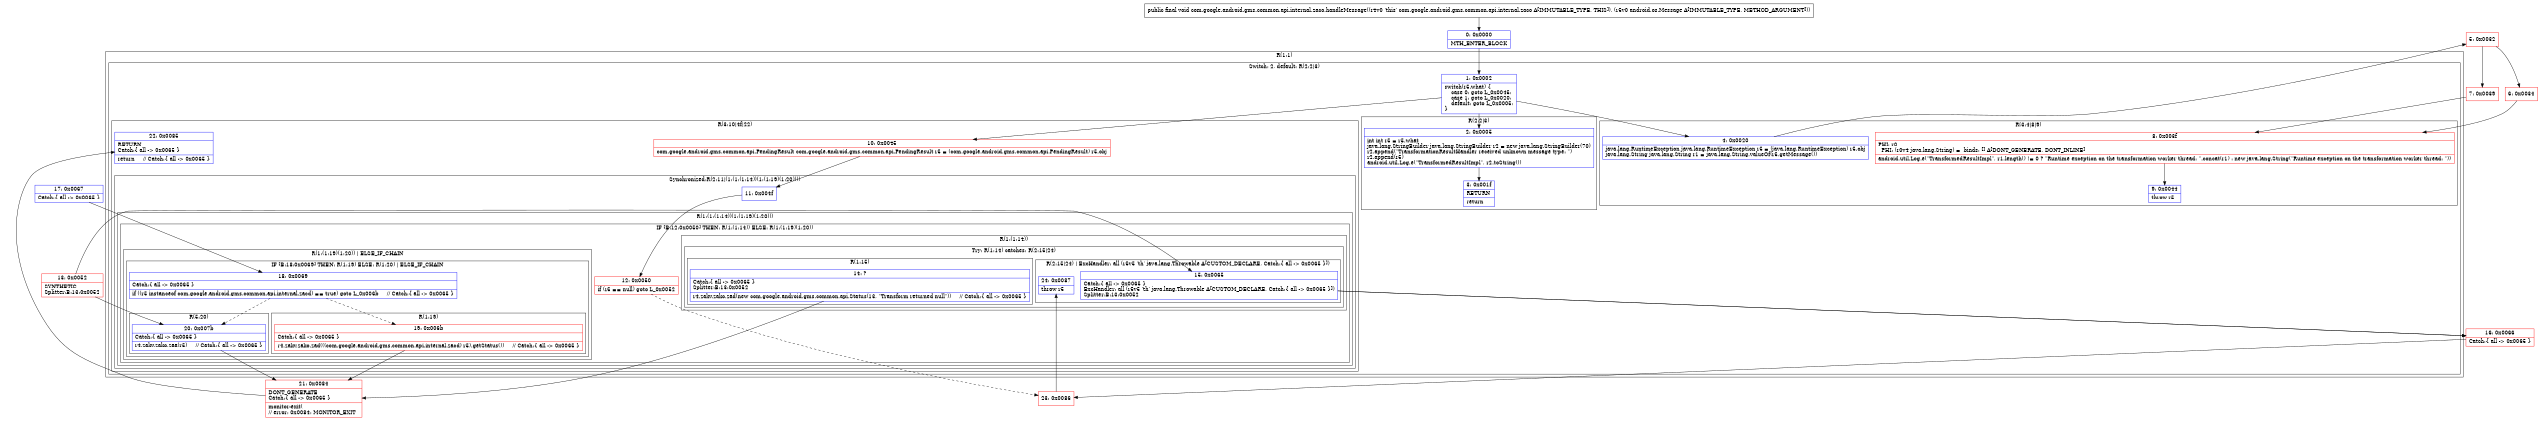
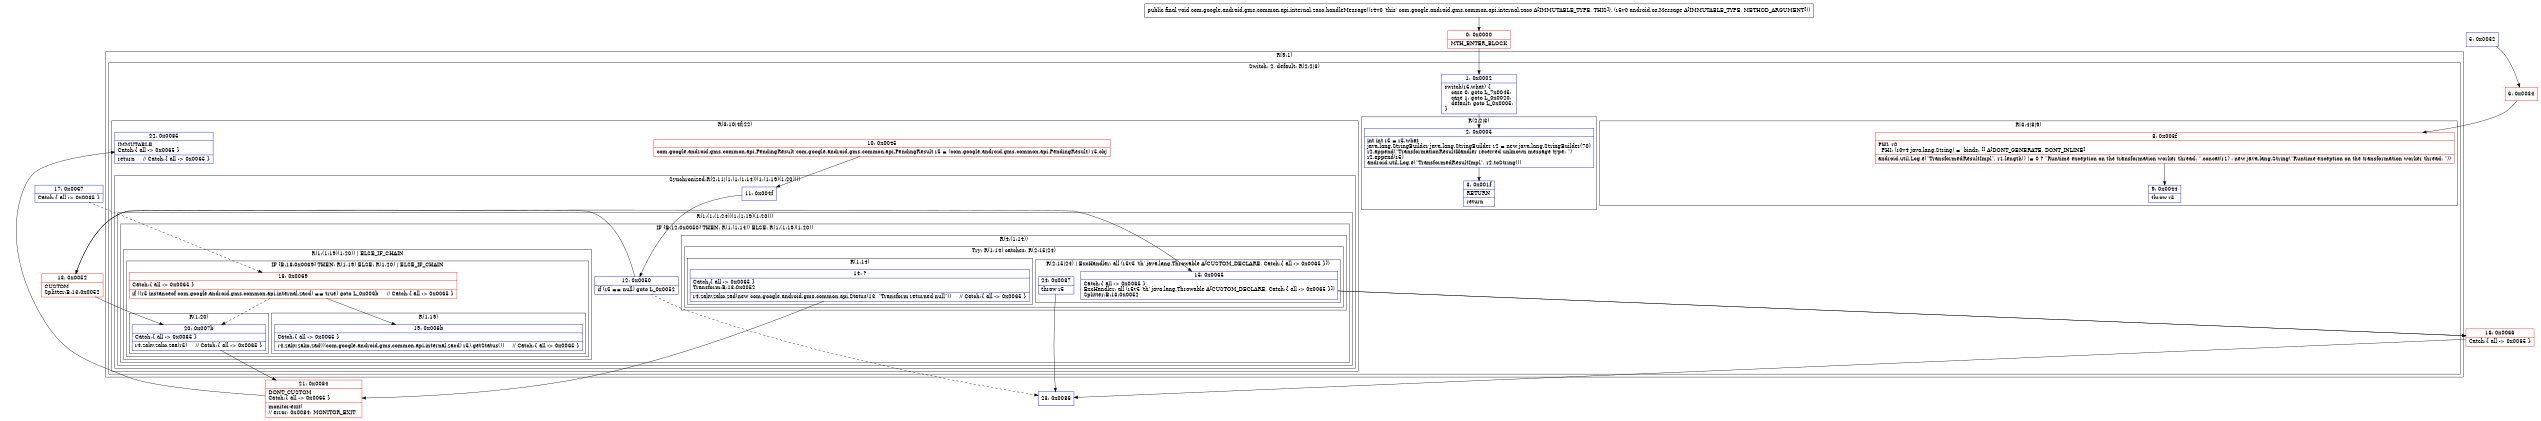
  digraph {
    node [color=blue shape=record]
-   n1 [label="{14\:\ ?|Catch:\{ all \-\> 0x0065 \}\lSplitter:B:13:0x0052\l|r4.zakv.zako.zad(new com.google.android.gms.common.api.Status(13, \"Transform returned null\"))     \/\/ Catch:\{ all \-\> 0x0065 \}\l}"]
+   n1 [label="{14\:\ ?|Catch:\{ all \-\> 0x0065 \}\lTransform:B:13:0x0052\l|r4.zakv.zako.zad(new com.google.android.gms.common.api.Status(13, \"Transform returned null\"))     \/\/ Catch:\{ all \-\> 0x0065 \}\l}"]
    n2 [label="{15\:\ 0x0065|Catch:\{ all \-\> 0x0065 \}\lExcHandler: all (r5v5 'th' java.lang.Throwable A[CUSTOM_DECLARE, Catch:\{ all \-\> 0x0065 \}])\lSplitter:B:13:0x0052\l}"]
    n3 [label="{24\:\ 0x0087|throw r5\l}"]
-   n4 [color=red label="{19\:\ 0x006b|Catch:\{ all \-\> 0x0065 \}\l|r4.zakv.zako.zad(((com.google.android.gms.common.api.internal.zacd) r5).getStatus())     \/\/ Catch:\{ all \-\> 0x0065 \}\l}"]
+   n4 [label="{19\:\ 0x006b|Catch:\{ all \-\> 0x0065 \}\l|r4.zakv.zako.zad(((com.google.android.gms.common.api.internal.zacd) r5).getStatus())     \/\/ Catch:\{ all \-\> 0x0065 \}\l}"]
    n5 [label="{20\:\ 0x007b|Catch:\{ all \-\> 0x0065 \}\l|r4.zakv.zako.zaa(r5)     \/\/ Catch:\{ all \-\> 0x0065 \}\l}"]
-   n6 [label="{18\:\ 0x0069|Catch:\{ all \-\> 0x0065 \}\l|if ((r5 instanceof com.google.android.gms.common.api.internal.zacd) == true) goto L_0x006b     \/\/ Catch:\{ all \-\> 0x0065 \}\l}"]
-   n7 [color=red label="{12\:\ 0x0050|if (r5 == null) goto L_0x0052\l}"]
+   n6 [color=red label="{18\:\ 0x0069|Catch:\{ all \-\> 0x0065 \}\l|if ((r5 instanceof com.google.android.gms.common.api.internal.zacd) == true) goto L_0x006b     \/\/ Catch:\{ all \-\> 0x0065 \}\l}"]
+   n7 [label="{12\:\ 0x0050|if (r5 == null) goto L_0x0052\l}"]
    n8 [label="{11\:\ 0x004f}"]
    n9 [color=red label="{10\:\ 0x0045|com.google.android.gms.common.api.PendingResult com.google.android.gms.common.api.PendingResult r5 = (com.google.android.gms.common.api.PendingResult) r5.obj\l}"]
-   n10 [label="{22\:\ 0x0085|RETURN\lCatch:\{ all \-\> 0x0065 \}\l|return     \/\/ Catch:\{ all \-\> 0x0065 \}\l}"]
-   n11 [label="{4\:\ 0x0020|java.lang.RuntimeException java.lang.RuntimeException r5 = (java.lang.RuntimeException) r5.obj\ljava.lang.String java.lang.String r1 = java.lang.String.valueOf(r5.getMessage())\l}"]
+   n10 [label="{22\:\ 0x0085|IMMUTABLE\lCatch:\{ all \-\> 0x0065 \}\l|return     \/\/ Catch:\{ all \-\> 0x0065 \}\l}"]
    n12 [color=red label="{8\:\ 0x003f|PHI: r0 \l  PHI: (r0v4 java.lang.String) =  binds: [] A[DONT_GENERATE, DONT_INLINE]\l|android.util.Log.e(\"TransformedResultImpl\", r1.length() != 0 ? \"Runtime exception on the transformation worker thread: \".concat(r1) : new java.lang.String(\"Runtime exception on the transformation worker thread: \"))\l}"]
    n13 [label="{9\:\ 0x0044|throw r5\l}"]
    n14 [label="{2\:\ 0x0005|int int r5 = r5.what\ljava.lang.StringBuilder java.lang.StringBuilder r2 = new java.lang.StringBuilder(70)\lr2.append(\"TransformationResultHandler received unknown message type: \")\lr2.append(r5)\landroid.util.Log.e(\"TransformedResultImpl\", r2.toString())\l}"]
    n15 [label="{3\:\ 0x001f|RETURN\l|return\l}"]
-   n16 [label="{1\:\ 0x0002|switch(r5.what) \{\l    case 0: goto L_0x0045;\l    case 1: goto L_0x0020;\l    default: goto L_0x0005;\l\}\l}"]
-   n17 [color=red label="{21\:\ 0x0084|DONT_GENERATE\lCatch:\{ all \-\> 0x0065 \}\l|monitor\-exit(\l\/\/ error: 0x0084: MONITOR_EXIT  \l}"]
+   n16 [label="{1\:\ 0x0002|switch(r5.what) \{\l    case 0: goto L_7x0045;\l    case 1: goto L_0x0020;\l    default: goto L_0x0005;\l\}\l}"]
+   n17 [color=red label="{21\:\ 0x0084|DONT_CUSTOM\lCatch:\{ all \-\> 0x0065 \}\l|monitor\-exit(\l\/\/ error: 0x0084: MONITOR_EXIT  \l}"]
    n18 [color=red label="{16\:\ 0x0066|Catch:\{ all \-\> 0x0065 \}\l}"]
-   n19 [color=red label="{13\:\ 0x0052|SYNTHETIC\lSplitter:B:13:0x0052\l}"]
-   n20 [color=red label="{23\:\ 0x0086}"]
-   n21 [color=red label="{5\:\ 0x0032}"]
+   n19 [color=red label="{13\:\ 0x0052|CUSTOM\lSplitter:B:13:0x0052\l}"]
+   n20 [label="{23\:\ 0x0086}"]
+   n21 [label="{5\:\ 0x0032}"]
    n22 [label="{17\:\ 0x0067|Catch:\{ all \-\> 0x0065 \}\l}"]
    n23 [color=red label="{6\:\ 0x0034}"]
-   n24 [color=red label="{7\:\ 0x0039}"]
-   n25 [label="{0\:\ 0x0000|MTH_ENTER_BLOCK\l}"]
+   n25 [color=red label="{0\:\ 0x0000|MTH_ENTER_BLOCK\l}"]
    n26 [label="{public final void com.google.android.gms.common.api.internal.zaco.handleMessage((r4v0 'this' com.google.android.gms.common.api.internal.zaco A[IMMUTABLE_TYPE, THIS]), (r5v0 android.os.Message A[IMMUTABLE_TYPE, METHOD_ARGUMENT])) }" color=""]
    subgraph cluster_1 {
-     label="R(1:1)"
+     label="R(9:1)"
      subgraph cluster_2 {
        label="Switch: 2, default: R(2:2|3)"
        n16
        subgraph cluster_3 {
          label="R(3:10|4f|22)"
          n9
          n10
          subgraph cluster_4 {
            label="Synchronized:R(2:11|(1:(1:(1:14))(1:(1:19)(1:20))))"
            n8
            subgraph cluster_5 {
-             label="R(1:(1:(1:14))(1:(1:19)(1:20)))"
+             label="R(1:(1:(1:24))(1:(1:19)(1:20)))"
              subgraph cluster_6 {
                label="IF [B:12:0x0050] THEN: R(1:(1:14)) ELSE: R(1:(1:19)(1:20))"
                n7
                subgraph cluster_7 {
-                 label="R(1:(1:14))"
+                 label="R(4:(1:14))"
                  subgraph cluster_8 {
                    label="Try: R(1:14) catches: R(2:15|24)"
                    subgraph cluster_9 {
-                     label="R(1:15)"
+                     label="R(1:14)"
                      n1
                    }
                    subgraph cluster_10 {
                      label="R(2:15|24) | ExcHandler: all (r5v5 'th' java.lang.Throwable A[CUSTOM_DECLARE, Catch:\{ all \-\> 0x0065 \}])\l"
                      n2
                      n3
                    }
                  }
                }
                subgraph cluster_11 {
                  label="R(1:(1:19)(1:20)) | ELSE_IF_CHAIN\l"
                  subgraph cluster_12 {
                    label="IF [B:18:0x0069] THEN: R(1:19) ELSE: R(1:20) | ELSE_IF_CHAIN\l"
                    n6
                    subgraph cluster_13 {
                      label="R(1:19)"
                      n4
                    }
                    subgraph cluster_14 {
-                     label="R(5:20)"
+                     label="R(1:20)"
                      n5
                    }
                  }
                }
              }
            }
          }
        }
        subgraph cluster_15 {
          label="R(3:4|8|9)"
-         n11
          n12
          n13
        }
        subgraph cluster_16 {
          label="R(2:2|3)"
          n14
          n15
        }
      }
    }
    subgraph cluster_17 {
      label="R(2:15|24) | ExcHandler: all (r5v5 'th' java.lang.Throwable A[CUSTOM_DECLARE, Catch:\{ all \-\> 0x0065 \}])\l"
    }
    n1 -> n17
    n2 -> n18
    n2 -> n18
-   n4 -> n17
    n5 -> n17
-   n6 -> n4 [style=dashed]
+   n6 -> n4
    n6 -> n5 [style=dashed]
+   n7 -> n19
    n7 -> n20 [style=dashed]
    n8 -> n7
    n9 -> n8
-   n11 -> n21
    n12 -> n13
    n14 -> n15
-   n16 -> n9
-   n16 -> n11
    n16 -> n14
    n17 -> n10
    n18 -> n20
    n19 -> n2
    n19 -> n5
-   n20 -> n3
+   n3 -> n20
    n21 -> n23
-   n21 -> n24
-   n22 -> n6
+   n22 -> n6 [style=dashed]
    n23 -> n12
-   n24 -> n12
    n25 -> n16
    n26 -> n25
  }
